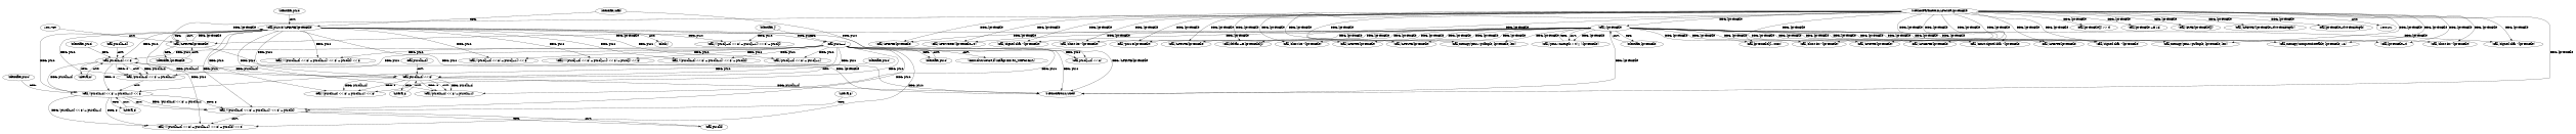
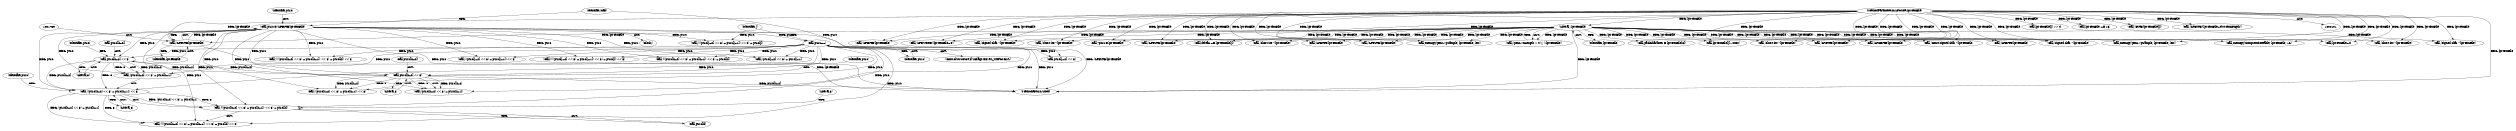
  digraph {
    n1 [label="(Call,(((pSrc[k+2] << 8) + pSrc[k+1]) << 8) + pSrc[k])"]
    n2 [label="(Call,((((pSrc[k+2] << 8) + pSrc[k+1]) << 8) + pSrc[k]) << 8)"]
    n3 [label="(Call,pSrc[k])"]
    n4 [label="(Call,((pSrc[k+2] << 8) + pSrc[k+1]) << 8)"]
    n5 [label="(Literal,8)"]
    n6 [label="(Call,pSrc[k+2] << 8)"]
    n7 [label="(Call,pSrc[k+2] << 8)"]
    n8 [label="(Call,(pSrc[k+2] << 8) + pSrc[k+1])"]
    n9 [label="(Literal,8)"]
    n10 [label="(Call,(pSrc[k+2] << 8) + pSrc[k+1])"]
    n11 [label="(MethodReturn,UINT)"]
    n12 [label="(Call,((pSrc[k+2] << 8) + pSrc[k+1]) << 8)"]
    n13 [label="(Literal,8)"]
    n14 [label="(Call,pSrc++)"]
    n15 [label="(Identifier,pSrc)"]
    n16 [label="(Call,((pSrc[j+2] << 8) + pSrc[j+1]) << 8)"]
    n17 [label="(Call,((((pSrc[j+2] << 8) + pSrc[j+1]) << 8) + pSrc[j]) << 8)"]
    n18 [label="(Call,(((pSrc[k+2] << 8) + pSrc[k+1]) << 8) + pSrc[k])"]
    n19 [label="(Call,pSrc[j+2] << 8)"]
    n20 [label="(Call,(pSrc[j+2] << 8) + pSrc[j+1])"]
    n21 [label="(Call,((((pSrc[k+2] << 8) + pSrc[k+1]) << 8) + pSrc[k]) << 8)"]
    n22 [label="(ControlStructure,if (nFlags == RS_STIPCM32S))"]
    n23 [label="(Call,(((pSrc[j+2] << 8) + pSrc[j+1]) << 8) + pSrc[j])"]
    n24 [label="(Call,pSrc = (LPBYTE)lpMemFile)"]
    n25 [label="(Call,(LPBYTE)lpMemFile)"]
    n26 [label="(Block,)"]
    n27 [label="(Identifier,lpMemFile)"]
-   n28 [label="(Call,!lpMemFile)"]
+   n28 [label="(Literal,!lpMemFile)"]
    n29 [label="(Identifier,lpMemFile)"]
    n30 [label="(Call,(const signed char *)lpMemFile)"]
    n31 [label="(Call,memcpy(pIns->pSample, lpMemFile, len))"]
+   n32 [label="(Call,packcharacter = lpMemFile[8])"]
    n33 [label="(Call,(LPBYTE)lpMemFile)"]
    n34 [label="(Call,(LPDWORD)(lpMemFile+4))"]
    n35 [label="(Call,(signed char *)lpMemFile)"]
    n36 [label="(Call,(short int *)lpMemFile)"]
    n37 [label="(Call,*psrc = lpMemFile)"]
    n38 [label="(Call,(LPBYTE)lpMemFile)"]
    n39 [label="(Call,delta8 += lpMemFile[j])"]
    n40 [label="(Call,(short int *)lpMemFile)"]
    n41 [label="(Call,lpMemFile+4)"]
    n42 [label="(Call,(pIns->nLength < 4) || (!lpMemFile))"]
    n43 [label="(Call,(LPBYTE)lpMemFile)"]
    n44 [label="(Call,(LPBYTE)lpMemFile)"]
    n45 [label="(Call,memcpy(pIns->pSample, lpMemFile, len))"]
    n46 [label="(Call,lpMemFile[j] - 0x80)"]
    n47 [label="(Call,(short int *)lpMemFile)"]
    n48 [label="(Call,(LPBYTE)lpMemFile)"]
    n49 [label="(Call,(LPCBYTE)lpMemFile)"]
    n50 [label="(Call,(LPBYTE)lpMemFile)"]
    n51 [label="(Call,(signed char *)lpMemFile)"]
    n52 [label="(Call,memcpy(CompressionTable, lpMemFile, 16))"]
    n53 [label="(Call,(short int *)lpMemFile)"]
    n54 [label="(Call,(signed char *)lpMemFile)"]
    n55 [label="(MethodParameterIn,LPCSTR lpMemFile)"]
    n56 [label="(Call,lpMemFile[j] >> 4)"]
    n57 [label="(Call,lpMemFile += 16)"]
    n58 [label="(Call,(BYTE)lpMemFile[j])"]
    n59 [label="(Call,(LPBYTE)(lpMemFile+dwMemLength))"]
-   n60 [label="(Call,lpMemFile+dwMemLength)"]
    1000101
    n62 [label="(Identifier,pSrc)"]
    n63 [label="(Literal,8)"]
    n64 [label="(Identifier,pSrc)"]
    n65 [label="(Identifier,max)"]
    n66 [label="(Call,pSrc[k+2])"]
    n67 [label="(Identifier,pSrc)"]
    n68 [label="(Call,pSrc[k+2])"]
    n69 [label="(Identifier,pSrc)"]
    n70 [label="(Identifier,j)"]
    1001739
    n1 -> n2 [label="AST: "]
    n1 -> n3 [label="CFG: "]
    n3 -> n1 [label="AST: "]
    n4 -> n1 [label="AST: "]
    n4 -> n1 [label="DDG: (pSrc[k+2] << 8) + pSrc[k+1]"]
    n4 -> n1 [label="DDG: 8"]
    n4 -> n2 [label="DDG: (pSrc[k+2] << 8) + pSrc[k+1]"]
    n4 -> n2 [label="DDG: 8"]
    n4 -> n5 [label="CFG: "]
    n5 -> n4 [label="AST: "]
    n6 -> n4 [label="DDG: pSrc[k+2]"]
    n6 -> n4 [label="DDG: 8"]
    n6 -> n7 [label="DDG: pSrc[k+2]"]
    n6 -> n8 [label="AST: "]
    n6 -> n8 [label="DDG: pSrc[k+2]"]
    n6 -> n8 [label="DDG: 8"]
    n6 -> n9 [label="CFG: "]
    n7 -> n6 [label="DDG: pSrc[k+2]"]
    n7 -> n10 [label="AST: "]
    n7 -> n10 [label="DDG: pSrc[k+2]"]
    n7 -> n10 [label="DDG: 8"]
    n7 -> n11 [label="DDG: pSrc[k+2]"]
    n7 -> n12 [label="DDG: pSrc[k+2]"]
    n7 -> n12 [label="DDG: 8"]
    n7 -> n13 [label="CFG: "]
    n8 -> n4 [label="AST: "]
    n9 -> n6 [label="AST: "]
    n13 -> n7 [label="AST: "]
    n14 -> n1 [label="DDG: pSrc"]
    n14 -> n2 [label="DDG: pSrc"]
    n14 -> n4 [label="DDG: pSrc"]
    n14 -> n6 [label="DDG: pSrc"]
    n14 -> n7 [label="DDG: pSrc"]
    n14 -> n8 [label="DDG: pSrc"]
    n14 -> n10 [label="DDG: pSrc"]
    n14 -> n11 [label="DDG: pSrc"]
    n14 -> n12 [label="DDG: pSrc"]
    n14 -> n15 [label="CFG: "]
    n14 -> n16 [label="DDG: pSrc"]
    n14 -> n17 [label="DDG: pSrc"]
    n14 -> n18 [label="DDG: pSrc"]
    n14 -> n19 [label="DDG: pSrc"]
    n14 -> n20 [label="DDG: pSrc"]
    n14 -> n21 [label="DDG: pSrc"]
    n14 -> n22 [label="AST: "]
    n15 -> n14 [label="AST: "]
    n24 -> n1 [label="DDG: pSrc"]
    n24 -> n2 [label="DDG: pSrc"]
    n24 -> n4 [label="DDG: pSrc"]
    n24 -> n6 [label="DDG: pSrc"]
    n24 -> n7 [label="DDG: pSrc"]
    n24 -> n8 [label="DDG: pSrc"]
    n24 -> n10 [label="DDG: pSrc"]
    n24 -> n11 [label="DDG: pSrc"]
    n24 -> n11 [label="DDG: (LPBYTE)lpMemFile"]
    n24 -> n12 [label="DDG: pSrc"]
    n24 -> n14 [label="DDG: pSrc"]
    n24 -> n16 [label="DDG: pSrc"]
    n24 -> n17 [label="DDG: pSrc"]
    n24 -> n18 [label="DDG: pSrc"]
    n24 -> n20 [label="DDG: pSrc"]
    n24 -> n21 [label="DDG: pSrc"]
    n24 -> n23 [label="DDG: pSrc"]
    n24 -> n25 [label="CFG: "]
    n24 -> n26 [label="AST: "]
    n25 -> n11 [label="DDG: lpMemFile"]
    n25 -> n24 [label="AST: "]
    n25 -> n24 [label="DDG: lpMemFile"]
    n25 -> n27 [label="CFG: "]
    n27 -> n25 [label="AST: "]
    n28 -> n11 [label="DDG: lpMemFile"]
    n28 -> n25 [label="DDG: lpMemFile"]
    n28 -> n29 [label="CFG: "]
    n28 -> n30 [label="DDG: lpMemFile"]
    n28 -> n31 [label="DDG: lpMemFile"]
+   n28 -> n32 [label="DDG: lpMemFile"]
    n28 -> n33 [label="DDG: lpMemFile"]
    n28 -> n34 [label="DDG: lpMemFile"]
    n28 -> n35 [label="DDG: lpMemFile"]
    n28 -> n36 [label="DDG: lpMemFile"]
    n28 -> n37 [label="DDG: lpMemFile"]
    n28 -> n38 [label="DDG: lpMemFile"]
    n28 -> n39 [label="DDG: lpMemFile"]
    n28 -> n40 [label="DDG: lpMemFile"]
    n28 -> n41 [label="DDG: lpMemFile"]
    n28 -> n42 [label="AST: "]
    n28 -> n42 [label="DDG: lpMemFile"]
    n28 -> n43 [label="DDG: lpMemFile"]
    n28 -> n44 [label="DDG: lpMemFile"]
    n28 -> n45 [label="DDG: lpMemFile"]
    n28 -> n46 [label="DDG: lpMemFile"]
    n28 -> n47 [label="DDG: lpMemFile"]
    n28 -> n48 [label="DDG: lpMemFile"]
    n28 -> n49 [label="DDG: lpMemFile"]
    n28 -> n50 [label="DDG: lpMemFile"]
    n28 -> n51 [label="DDG: lpMemFile"]
    n28 -> n52 [label="DDG: lpMemFile"]
    n28 -> n53 [label="DDG: lpMemFile"]
    n28 -> n54 [label="DDG: lpMemFile"]
    n29 -> n28 [label="AST: "]
    n42 -> n28 [label="CFG: "]
    n55 -> n11 [label="DDG: lpMemFile"]
    n55 -> n25 [label="DDG: lpMemFile"]
    n55 -> n28 [label="DDG: lpMemFile"]
    n55 -> n30 [label="DDG: lpMemFile"]
    n55 -> n31 [label="DDG: lpMemFile"]
    n55 -> n33 [label="DDG: lpMemFile"]
    n55 -> n34 [label="DDG: lpMemFile"]
    n55 -> n35 [label="DDG: lpMemFile"]
    n55 -> n36 [label="DDG: lpMemFile"]
    n55 -> n37 [label="DDG: lpMemFile"]
    n55 -> n38 [label="DDG: lpMemFile"]
    n55 -> n39 [label="DDG: lpMemFile"]
    n55 -> n40 [label="DDG: lpMemFile"]
    n55 -> n41 [label="DDG: lpMemFile"]
    n55 -> n43 [label="DDG: lpMemFile"]
    n55 -> n44 [label="DDG: lpMemFile"]
    n55 -> n45 [label="DDG: lpMemFile"]
    n55 -> n46 [label="DDG: lpMemFile"]
    n55 -> n47 [label="DDG: lpMemFile"]
    n55 -> n48 [label="DDG: lpMemFile"]
    n55 -> n49 [label="DDG: lpMemFile"]
    n55 -> n50 [label="DDG: lpMemFile"]
    n55 -> n51 [label="DDG: lpMemFile"]
    n55 -> n52 [label="DDG: lpMemFile"]
    n55 -> n53 [label="DDG: lpMemFile"]
    n55 -> n54 [label="DDG: lpMemFile"]
    n55 -> n56 [label="DDG: lpMemFile"]
    n55 -> n57 [label="DDG: lpMemFile"]
    n55 -> n58 [label="CFG: lpMemFile"]
    n55 -> n59 [label="DDG: lpMemFile"]
-   n55 -> n60 [label="DDG: lpMemFile"]
    n55 -> 1000101 [label="AST: "]
    n62 -> n7 [label="CFG: "]
    n63 -> n1 [label="CFG: "]
    n64 -> n24 [label="AST: "]
    n65 -> n19 [label="DDG: pSrc"]
    n65 -> n24 [label="CFG: "]
    n66 -> n6 [label="AST: "]
    n67 -> n6 [label="CFG: "]
    n68 -> n7 [label="AST: "]
    n69 -> n4 [label="CFG: "]
    n70 -> n14 [label="CFG: "]
    n70 -> n23 [label="DDG: pSrc"]
    1001739 -> n25 [label="AST: "]
  }
